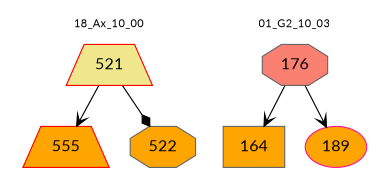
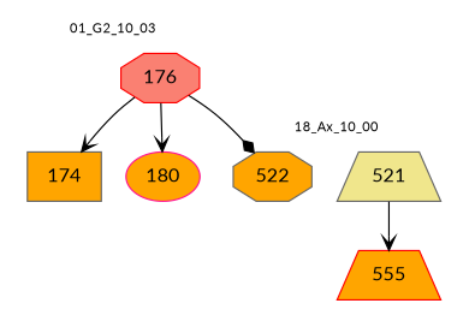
  digraph {
    fontname=Lato
    node [color=gray40 fillcolor=orange fontname=Lato shape=trapezium style=filled]
    edge [arrowhead=vee color=black fontname=Lato]
-   n1 [color=red fillcolor=khaki label=521]
+   n1 [fillcolor=khaki label=521]
    n2 [color=red label=555]
    n3 [label=522 shape=octagon]
-   n4 [fillcolor=salmon label=176 shape=octagon]
-   n5 [label=164 shape=box]
-   n6 [color=deeppink label=189 shape=ellipse]
+   n4 [color=red fillcolor=salmon label=176 shape=octagon]
+   n5 [label=174 shape=box]
+   n6 [color=deeppink label=180 shape=ellipse]
    subgraph cluster_1 {
      color=white
      fontsize=10
      label="18_Ax_10_00"
      n1
      n2
      n3
    }
    subgraph cluster_2 {
      color=white
      fontsize=10
      label="01_G2_10_03"
      n4
      n5
      n6
    }
    n1 -> n2
-   n1 -> n3 [arrowhead=diamond]
+   n4 -> n3 [arrowhead=diamond]
    n4 -> n5
    n4 -> n6
  }
